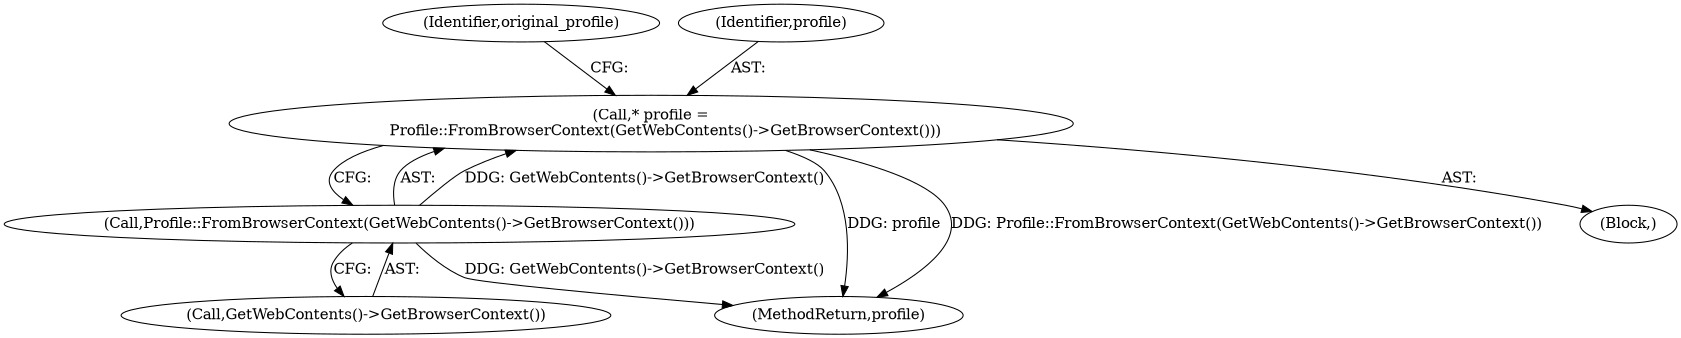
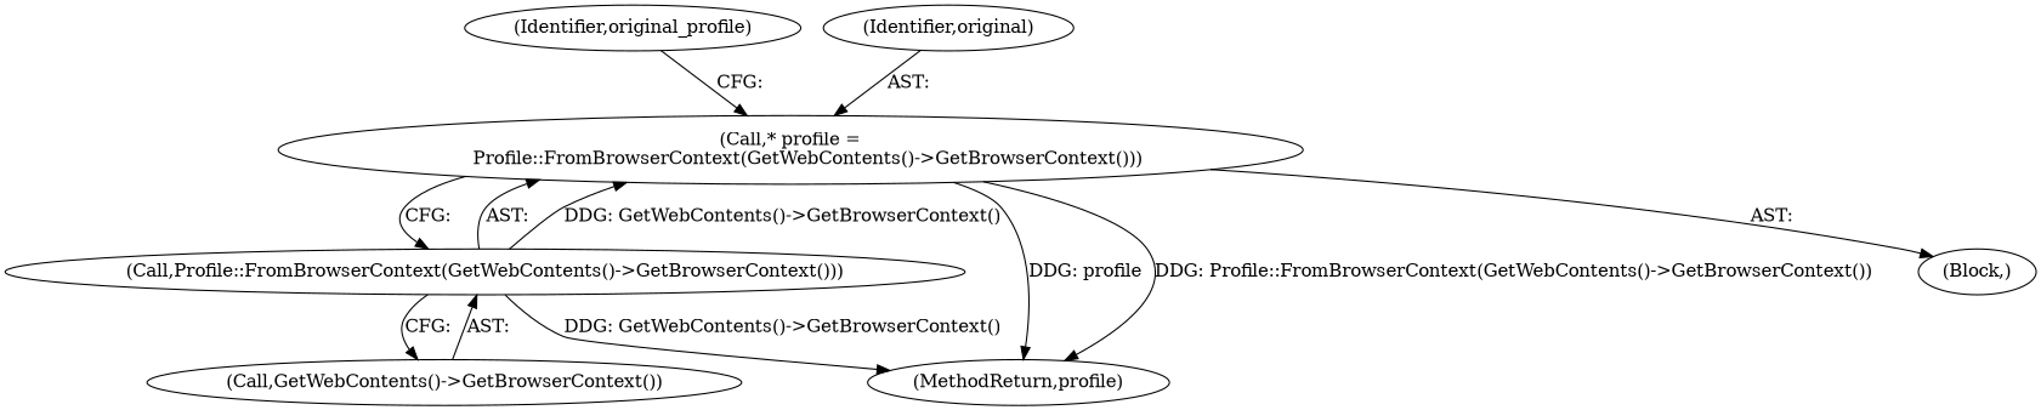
  digraph {
    n1 [label="(Call,* profile =\n      Profile::FromBrowserContext(GetWebContents()->GetBrowserContext()))"]
    n2 [label="(Call,Profile::FromBrowserContext(GetWebContents()->GetBrowserContext()))"]
    n3 [label="(MethodReturn,profile)"]
    n4 [label="(Block,)"]
    n5 [label="(Call,GetWebContents()->GetBrowserContext())"]
    n6 [label="(Identifier,original_profile)"]
-   n7 [label="(Identifier,profile)"]
+   n7 [label="(Identifier,original)"]
    n1 -> n2 [label="CFG: "]
    n1 -> n3 [label="DDG: profile"]
    n1 -> n3 [label="DDG: Profile::FromBrowserContext(GetWebContents()->GetBrowserContext())"]
    n1 -> n4 [label="AST: "]
    n2 -> n1 [label="AST: "]
    n2 -> n1 [label="DDG: GetWebContents()->GetBrowserContext()"]
    n2 -> n3 [label="DDG: GetWebContents()->GetBrowserContext()"]
    n2 -> n5 [label="CFG: "]
    n5 -> n2 [label="AST: "]
    n6 -> n1 [label="CFG: "]
    n7 -> n1 [label="AST: "]
  }
